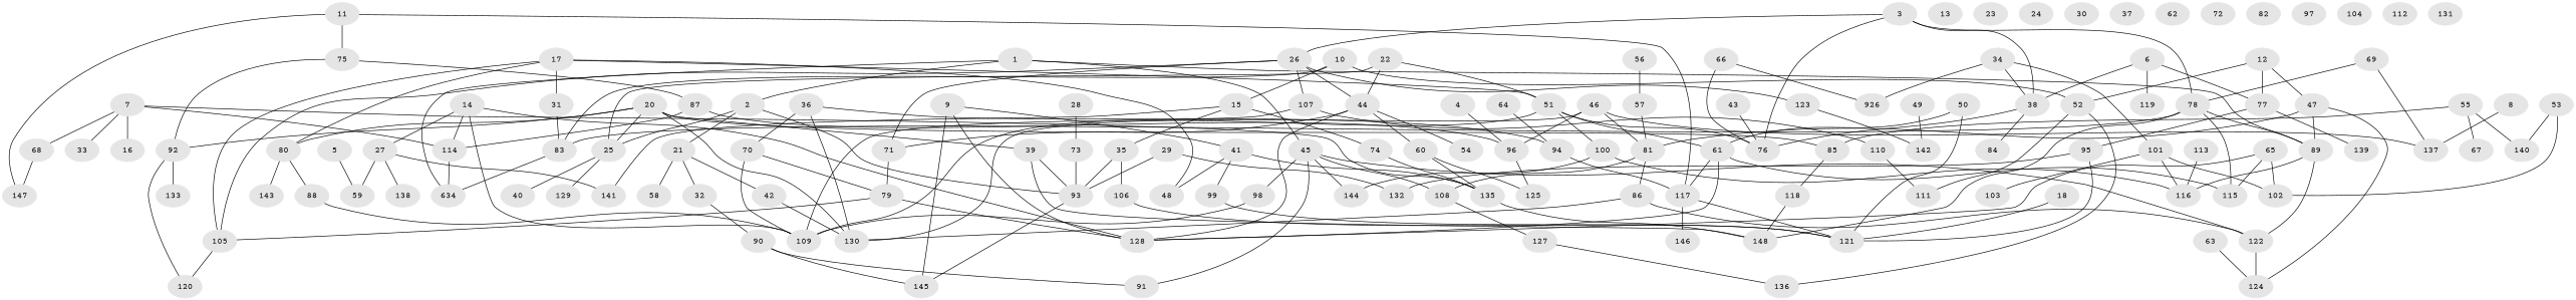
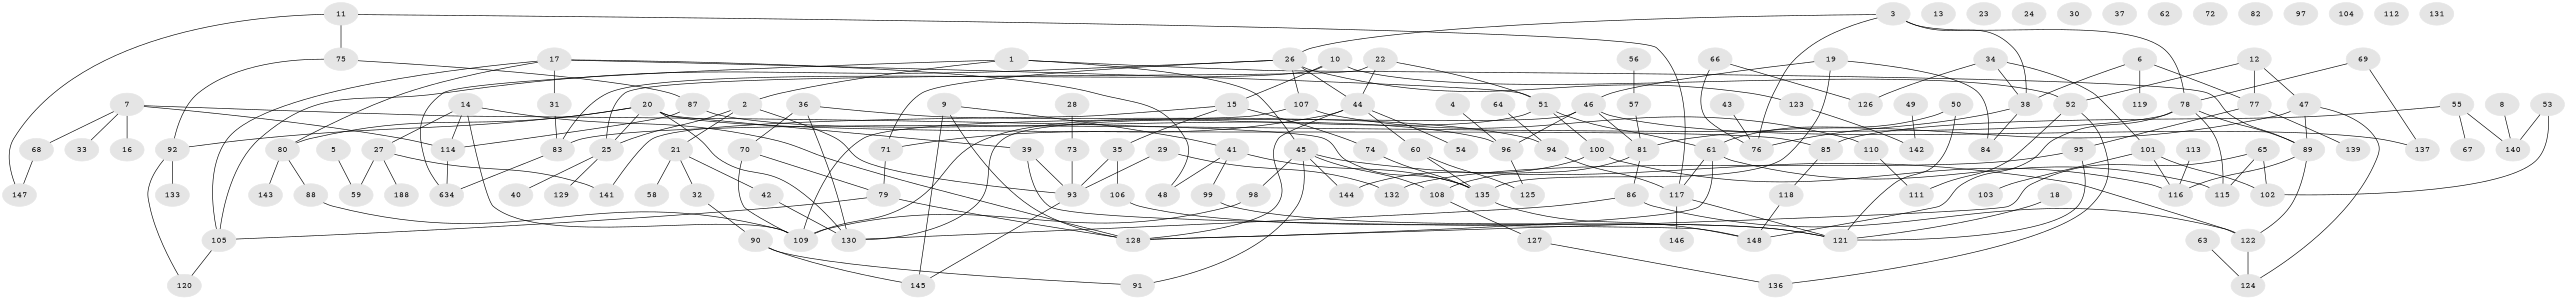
  graph {
    fontname="Courier Prime"
    node [color=gray90 fontname="Courier Prime" style=filled]
    edge [fontname="Courier Prime"]
    1
    2
    45
    89
    n5 [label=634]
    21
    25
    93
    91
    98
    108
    122
    144
    116
    32
    42
    58
    40
    129
    145
    3
    26
    38
    76
    78
    105
    44
    71
    107
    123
    84
    83
    148
    115
    4
    96
    125
    5
    59
    6
    77
    119
    95
    139
    7
    16
    33
    68
    114
    135
    147
    8
    137
    9
    41
    128
    48
    99
    10
    15
    52
    35
    74
    141
    111
    136
    11
    75
    117
    92
    87
    121
    146
    12
    47
    81
    124
    13
    14
    27
    109
-   138
+   138 [label=188]
    106
    17
    31
    51
    80
    61
    100
    88
    143
    120
    18
+   19
    46
    130
    20
    39
    85
    118
    133
    90
    22
    54
    60
    23
    24
    79
    110
    142
    28
    73
    29
    132
    30
    34
    101
-   126 [label=926]
+   126
    102
    103
    36
    70
    94
    37
    43
    127
    86
    49
    50
    53
    140
    55
    67
    56
    57
    62
    63
    64
    65
    66
    69
    72
    82
    97
    104
    112
    113
    131
    1 -- 2
    1 -- 45
    1 -- 89
    1 -- n5
    2 -- 21
    2 -- 25
    2 -- 93
    45 -- 91
    45 -- 98
    45 -- 108
    45 -- 122
    45 -- 144
    89 -- 122
    89 -- 116
    21 -- 32
    21 -- 42
    21 -- 58
    25 -- 40
    25 -- 129
    93 -- 145
    98 -- 109
    108 -- 127
    122 -- 124
    32 -- 90
    42 -- 130
    3 -- 26
    3 -- 38
    3 -- 76
    3 -- 78
    26 -- 105
    26 -- 44
    26 -- 71
    26 -- 107
    26 -- 123
    38 -- 76
    38 -- 84
    78 -- 89
    78 -- 83
    78 -- 148
    78 -- 115
    105 -- 120
    44 -- 71
    44 -- 128
    44 -- 54
    44 -- 60
    71 -- 79
    107 -- 109
    107 -- 110
    123 -- 142
    83 -- n5
    4 -- 96
    96 -- 125
    5 -- 59
    6 -- 38
    6 -- 77
    6 -- 119
    77 -- 95
    77 -- 139
    95 -- 121
    95 -- 132
    7 -- 16
    7 -- 33
    7 -- 68
    7 -- 114
    7 -- 135
    68 -- 147
    114 -- n5
    135 -- 148
-   8 -- 137
+   8 -- 140
    9 -- 145
    9 -- 41
    9 -- 128
    41 -- 135
    41 -- 48
    41 -- 99
    99 -- 121
    10 -- 83
    10 -- 15
    10 -- 52
    15 -- 35
    15 -- 74
    15 -- 141
    52 -- 111
    52 -- 136
    35 -- 93
    35 -- 106
    74 -- 135
    11 -- 147
    11 -- 75
    11 -- 117
    75 -- 92
    75 -- 87
    117 -- 121
    117 -- 146
    92 -- 120
    92 -- 133
    87 -- 96
    87 -- 114
    12 -- 77
    12 -- 52
    12 -- 47
    47 -- 89
    47 -- 81
    47 -- 124
    81 -- 108
    81 -- 86
    14 -- 114
    14 -- 128
    14 -- 27
    14 -- 109
    27 -- 59
    27 -- 141
    27 -- 138
    106 -- 121
    17 -- 105
    17 -- 48
    17 -- 31
    17 -- 51
    17 -- 80
    31 -- 83
-   51 -- 76
    51 -- 109
    51 -- 61
    51 -- 100
    80 -- 88
    80 -- 143
    61 -- 115
    61 -- 128
    61 -- 117
    100 -- 144
    100 -- 116
    88 -- 109
    18 -- 121
+   19 -- 84
+   19 -- 135
+   19 -- 46
    46 -- 96
    46 -- 137
    46 -- 81
    46 -- 130
    20 -- 25
    20 -- 92
    20 -- 80
    20 -- 130
    20 -- 39
    20 -- 85
    39 -- 93
    39 -- 148
    85 -- 118
    118 -- 148
    90 -- 91
    90 -- 145
    22 -- 25
    22 -- 44
    22 -- 51
    60 -- 125
    60 -- 135
    79 -- 105
    79 -- 128
    110 -- 111
    28 -- 73
    73 -- 93
    29 -- 93
    29 -- 132
    34 -- 38
    34 -- 101
    34 -- 126
    101 -- 116
    101 -- 102
    101 -- 103
    36 -- 130
    36 -- 70
    36 -- 94
    70 -- 109
    70 -- 79
    94 -- 117
    43 -- 76
    127 -- 136
    86 -- 122
    86 -- 130
    49 -- 142
    50 -- 121
    50 -- 61
    53 -- 102
    53 -- 140
    55 -- 85
    55 -- 140
    55 -- 67
    56 -- 57
    57 -- 81
    63 -- 124
    64 -- 94
    65 -- 115
    65 -- 128
    65 -- 102
    66 -- 76
    66 -- 126
    69 -- 78
    69 -- 137
    113 -- 116
  }
